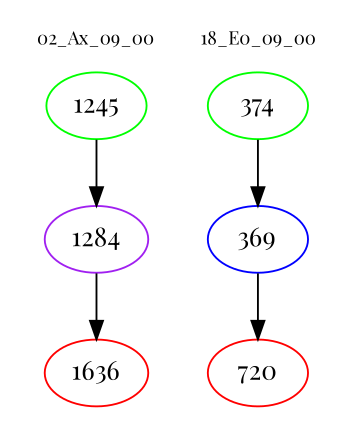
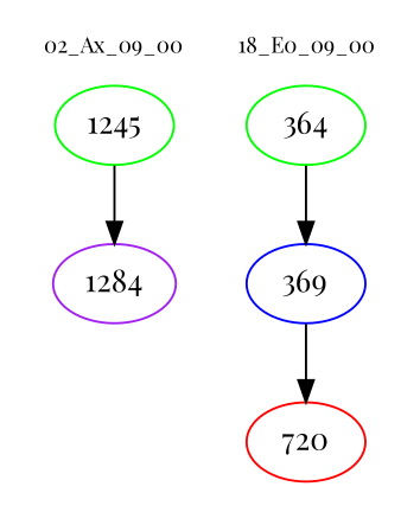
  digraph {
    fontname="Playfair Display"
    node [color=green fontname="Playfair Display"]
    edge [color=black fontname="Playfair Display"]
    n1 [label=1245]
    n2 [color=purple label=1284]
-   n3 [color=red label=1636]
-   n4 [label=374]
+   n4 [label=364]
    n5 [color=blue label=369]
    n6 [color=red label=720]
    subgraph cluster_1 {
      color=white
      fontsize=10
      label="02_Ax_09_00"
      n1
      n2
-     n3
    }
    subgraph cluster_2 {
      color=white
      fontsize=10
      label="18_E0_09_00"
      n4
      n5
      n6
    }
    n1 -> n2
-   n2 -> n3
    n4 -> n5
    n5 -> n6
  }
